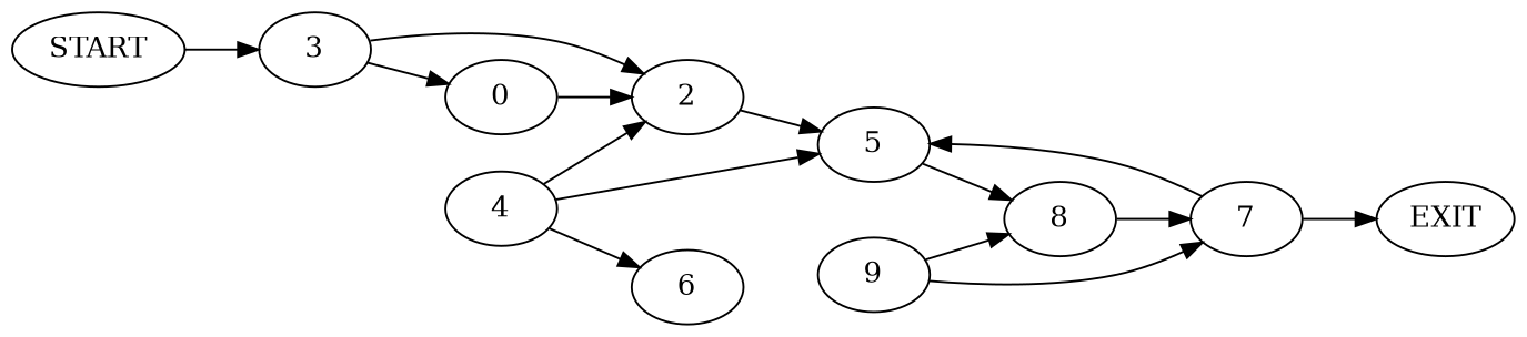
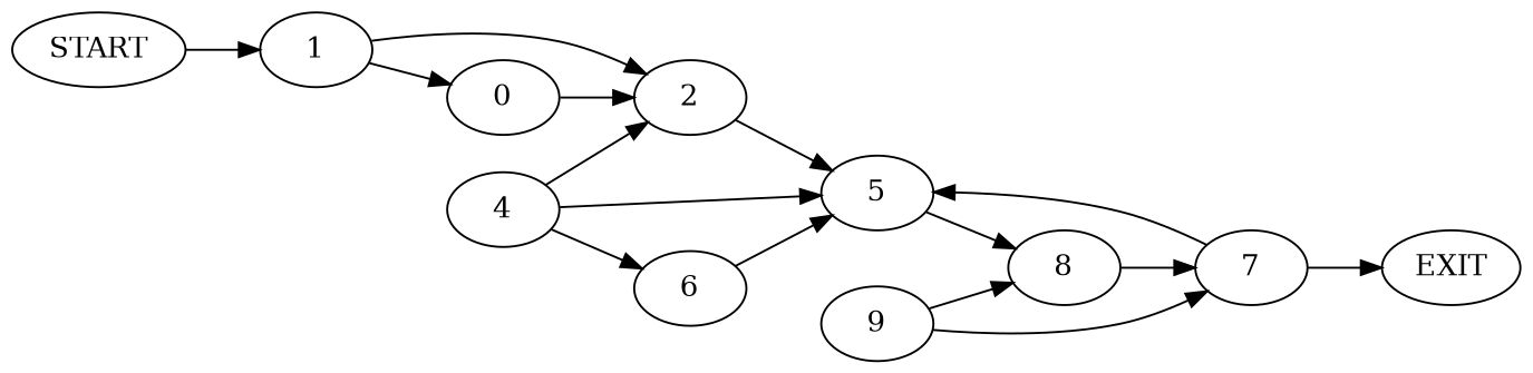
  digraph {
    rankdir=LR
    n1 [label=START]
-   1 [label=3]
+   1
    2
    n4 [label=0]
    n5 [label=EXIT]
    5
    4
    6
    8
    7
    9
    n1 -> 1
    1 -> 2
    1 -> n4
    2 -> 5
    n4 -> 2
    5 -> 8
    4 -> 2
    4 -> 5
    4 -> 6
+   6 -> 5
    8 -> 7
    7 -> n5
    7 -> 5
    9 -> 8
    9 -> 7
  }
